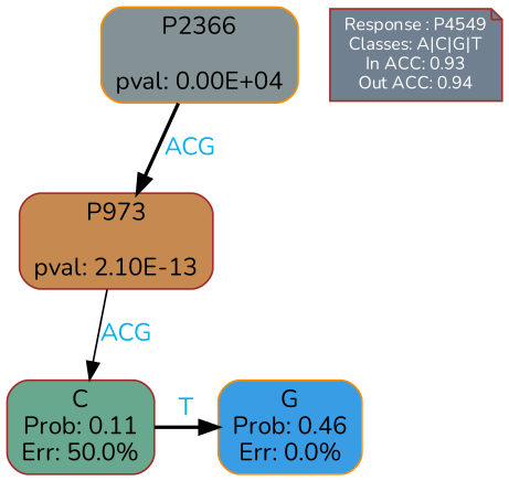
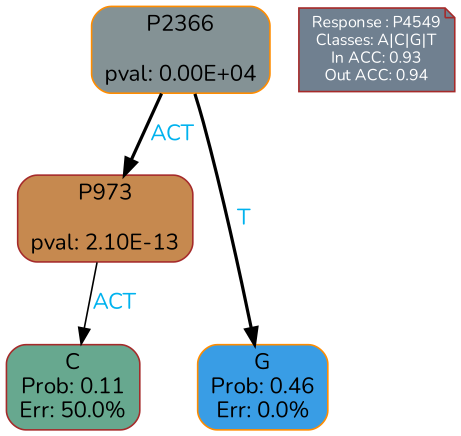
  digraph {
    fontname=Nunito
    ranksep=equally
    splines=polylines
    node [color=brown fontname=Nunito shape=box style="filled, rounded"]
    edge [fontcolor=deepskyblue2 fontname=Nunito style=bold]
    n1 [fillcolor="#67a88f" label="C\nProb: 0.11\nErr: 50.0%"]
    n2 [color=darkorange fillcolor="#399de5" label="G\nProb: 0.46\nErr: 0.0%"]
    n3 [align=left fillcolor=slategray fontcolor=white fontsize=10 label="Response : P4549\nClasses: A|C|G|T\nIn ACC: 0.93\nOut ACC: 0.94\n" shape=note style=filled]
    n4 [color=darkorange fillcolor="#849295" label="P2366\n\npval: 0.00E+04"]
    n5 [fillcolor="#c6894f" label="P973\n\npval: 2.10E-13"]
    subgraph sub_1 {
      rank=same
      n1
      n2
    }
    subgraph sub_2 {
      rank=same
      n3
      n4
    }
-   n1 -> n2 [label=T]
-   n4 -> n5 [label=ACG]
-   n5 -> n1 [label=ACG style=solid]
+   n4 -> n2 [label=T]
+   n4 -> n5 [label=ACT]
+   n5 -> n1 [label=ACT style=solid]
  }
